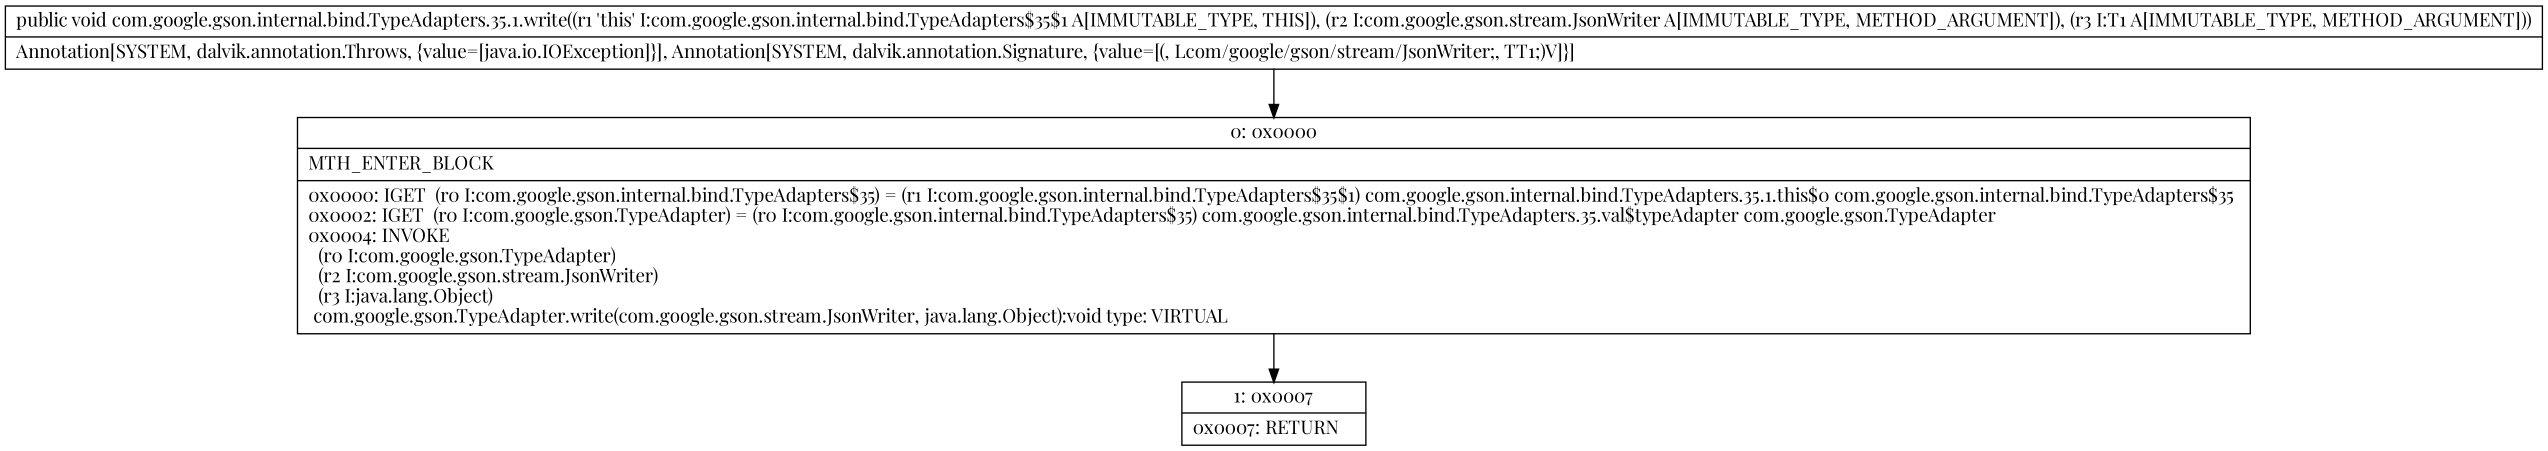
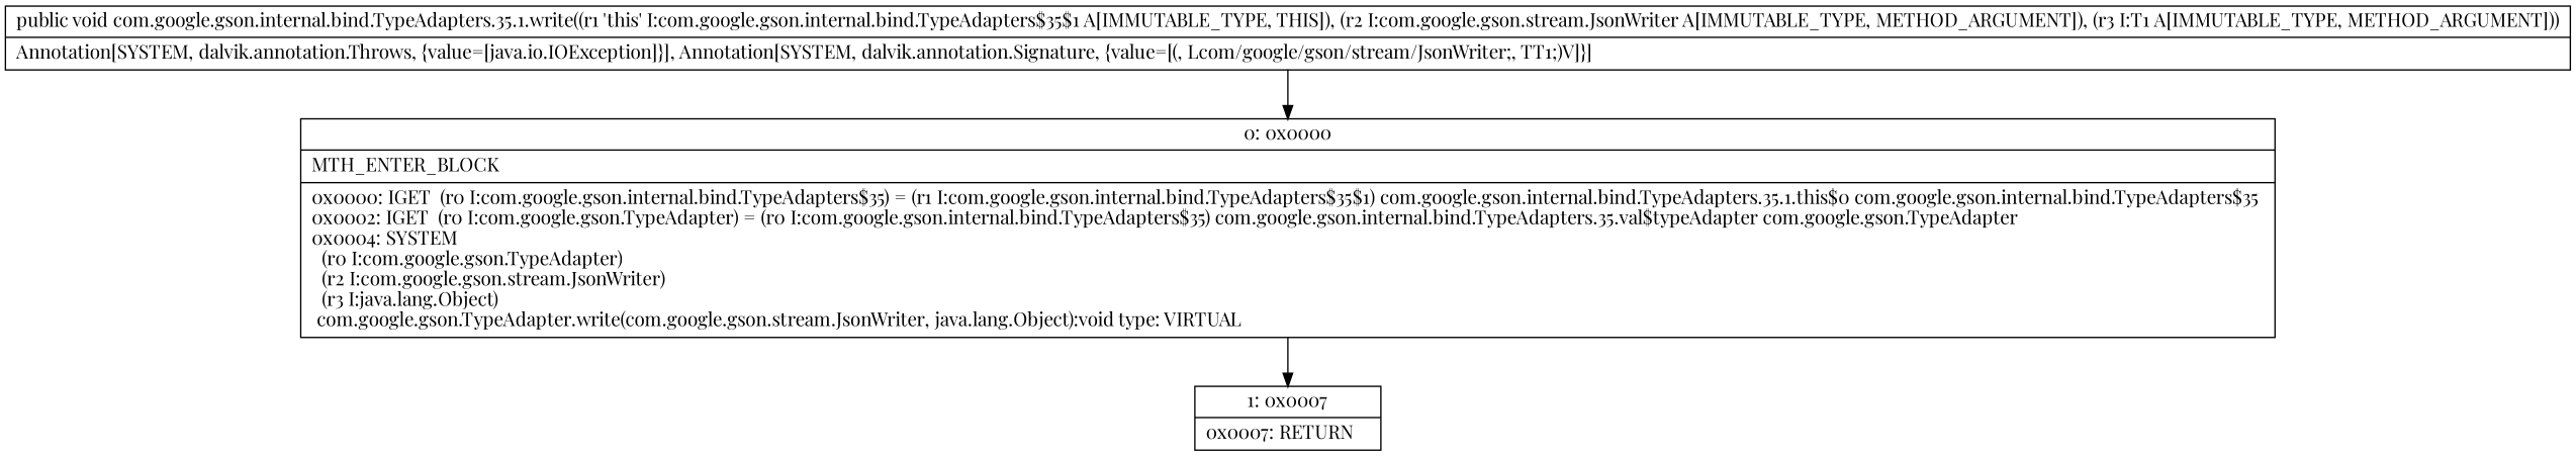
  digraph {
    fontname="Playfair Display"
    node [shape=record fontname="Playfair Display"]
    edge [fontname="Playfair Display"]
-   n1 [label="{0\:\ 0x0000|MTH_ENTER_BLOCK\l|0x0000: IGET  (r0 I:com.google.gson.internal.bind.TypeAdapters$35) = (r1 I:com.google.gson.internal.bind.TypeAdapters$35$1) com.google.gson.internal.bind.TypeAdapters.35.1.this$0 com.google.gson.internal.bind.TypeAdapters$35 \l0x0002: IGET  (r0 I:com.google.gson.TypeAdapter) = (r0 I:com.google.gson.internal.bind.TypeAdapters$35) com.google.gson.internal.bind.TypeAdapters.35.val$typeAdapter com.google.gson.TypeAdapter \l0x0004: INVOKE  \l  (r0 I:com.google.gson.TypeAdapter)\l  (r2 I:com.google.gson.stream.JsonWriter)\l  (r3 I:java.lang.Object)\l com.google.gson.TypeAdapter.write(com.google.gson.stream.JsonWriter, java.lang.Object):void type: VIRTUAL \l}"]
+   n1 [label="{0\:\ 0x0000|MTH_ENTER_BLOCK\l|0x0000: IGET  (r0 I:com.google.gson.internal.bind.TypeAdapters$35) = (r1 I:com.google.gson.internal.bind.TypeAdapters$35$1) com.google.gson.internal.bind.TypeAdapters.35.1.this$0 com.google.gson.internal.bind.TypeAdapters$35 \l0x0002: IGET  (r0 I:com.google.gson.TypeAdapter) = (r0 I:com.google.gson.internal.bind.TypeAdapters$35) com.google.gson.internal.bind.TypeAdapters.35.val$typeAdapter com.google.gson.TypeAdapter \l0x0004: SYSTEM  \l  (r0 I:com.google.gson.TypeAdapter)\l  (r2 I:com.google.gson.stream.JsonWriter)\l  (r3 I:java.lang.Object)\l com.google.gson.TypeAdapter.write(com.google.gson.stream.JsonWriter, java.lang.Object):void type: VIRTUAL \l}"]
    n2 [label="{1\:\ 0x0007|0x0007: RETURN   \l}"]
    n3 [label="{public void com.google.gson.internal.bind.TypeAdapters.35.1.write((r1 'this' I:com.google.gson.internal.bind.TypeAdapters$35$1 A[IMMUTABLE_TYPE, THIS]), (r2 I:com.google.gson.stream.JsonWriter A[IMMUTABLE_TYPE, METHOD_ARGUMENT]), (r3 I:T1 A[IMMUTABLE_TYPE, METHOD_ARGUMENT]))  | Annotation[SYSTEM, dalvik.annotation.Throws, \{value=[java.io.IOException]\}], Annotation[SYSTEM, dalvik.annotation.Signature, \{value=[(, Lcom\/google\/gson\/stream\/JsonWriter;, TT1;)V]\}]\l}"]
    n1 -> n2
    n3 -> n1
  }
